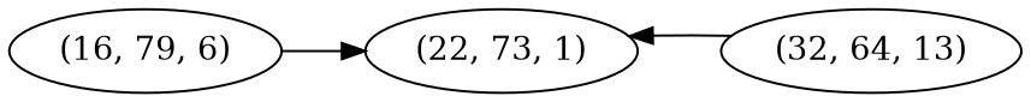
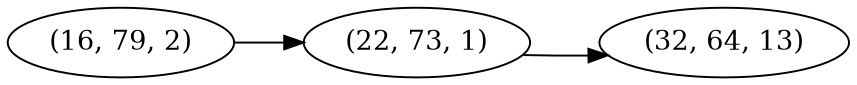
  digraph {
    rankdir=LR
    n1 [label="(22, 73, 1)"]
-   "(16, 79, 2)" [label="(16, 79, 6)"]
+   "(16, 79, 2)"
    "(32, 64, 13)"
-   "(32, 64, 13)" -> n1
+   n1 -> "(32, 64, 13)"
    "(16, 79, 2)" -> n1
  }
